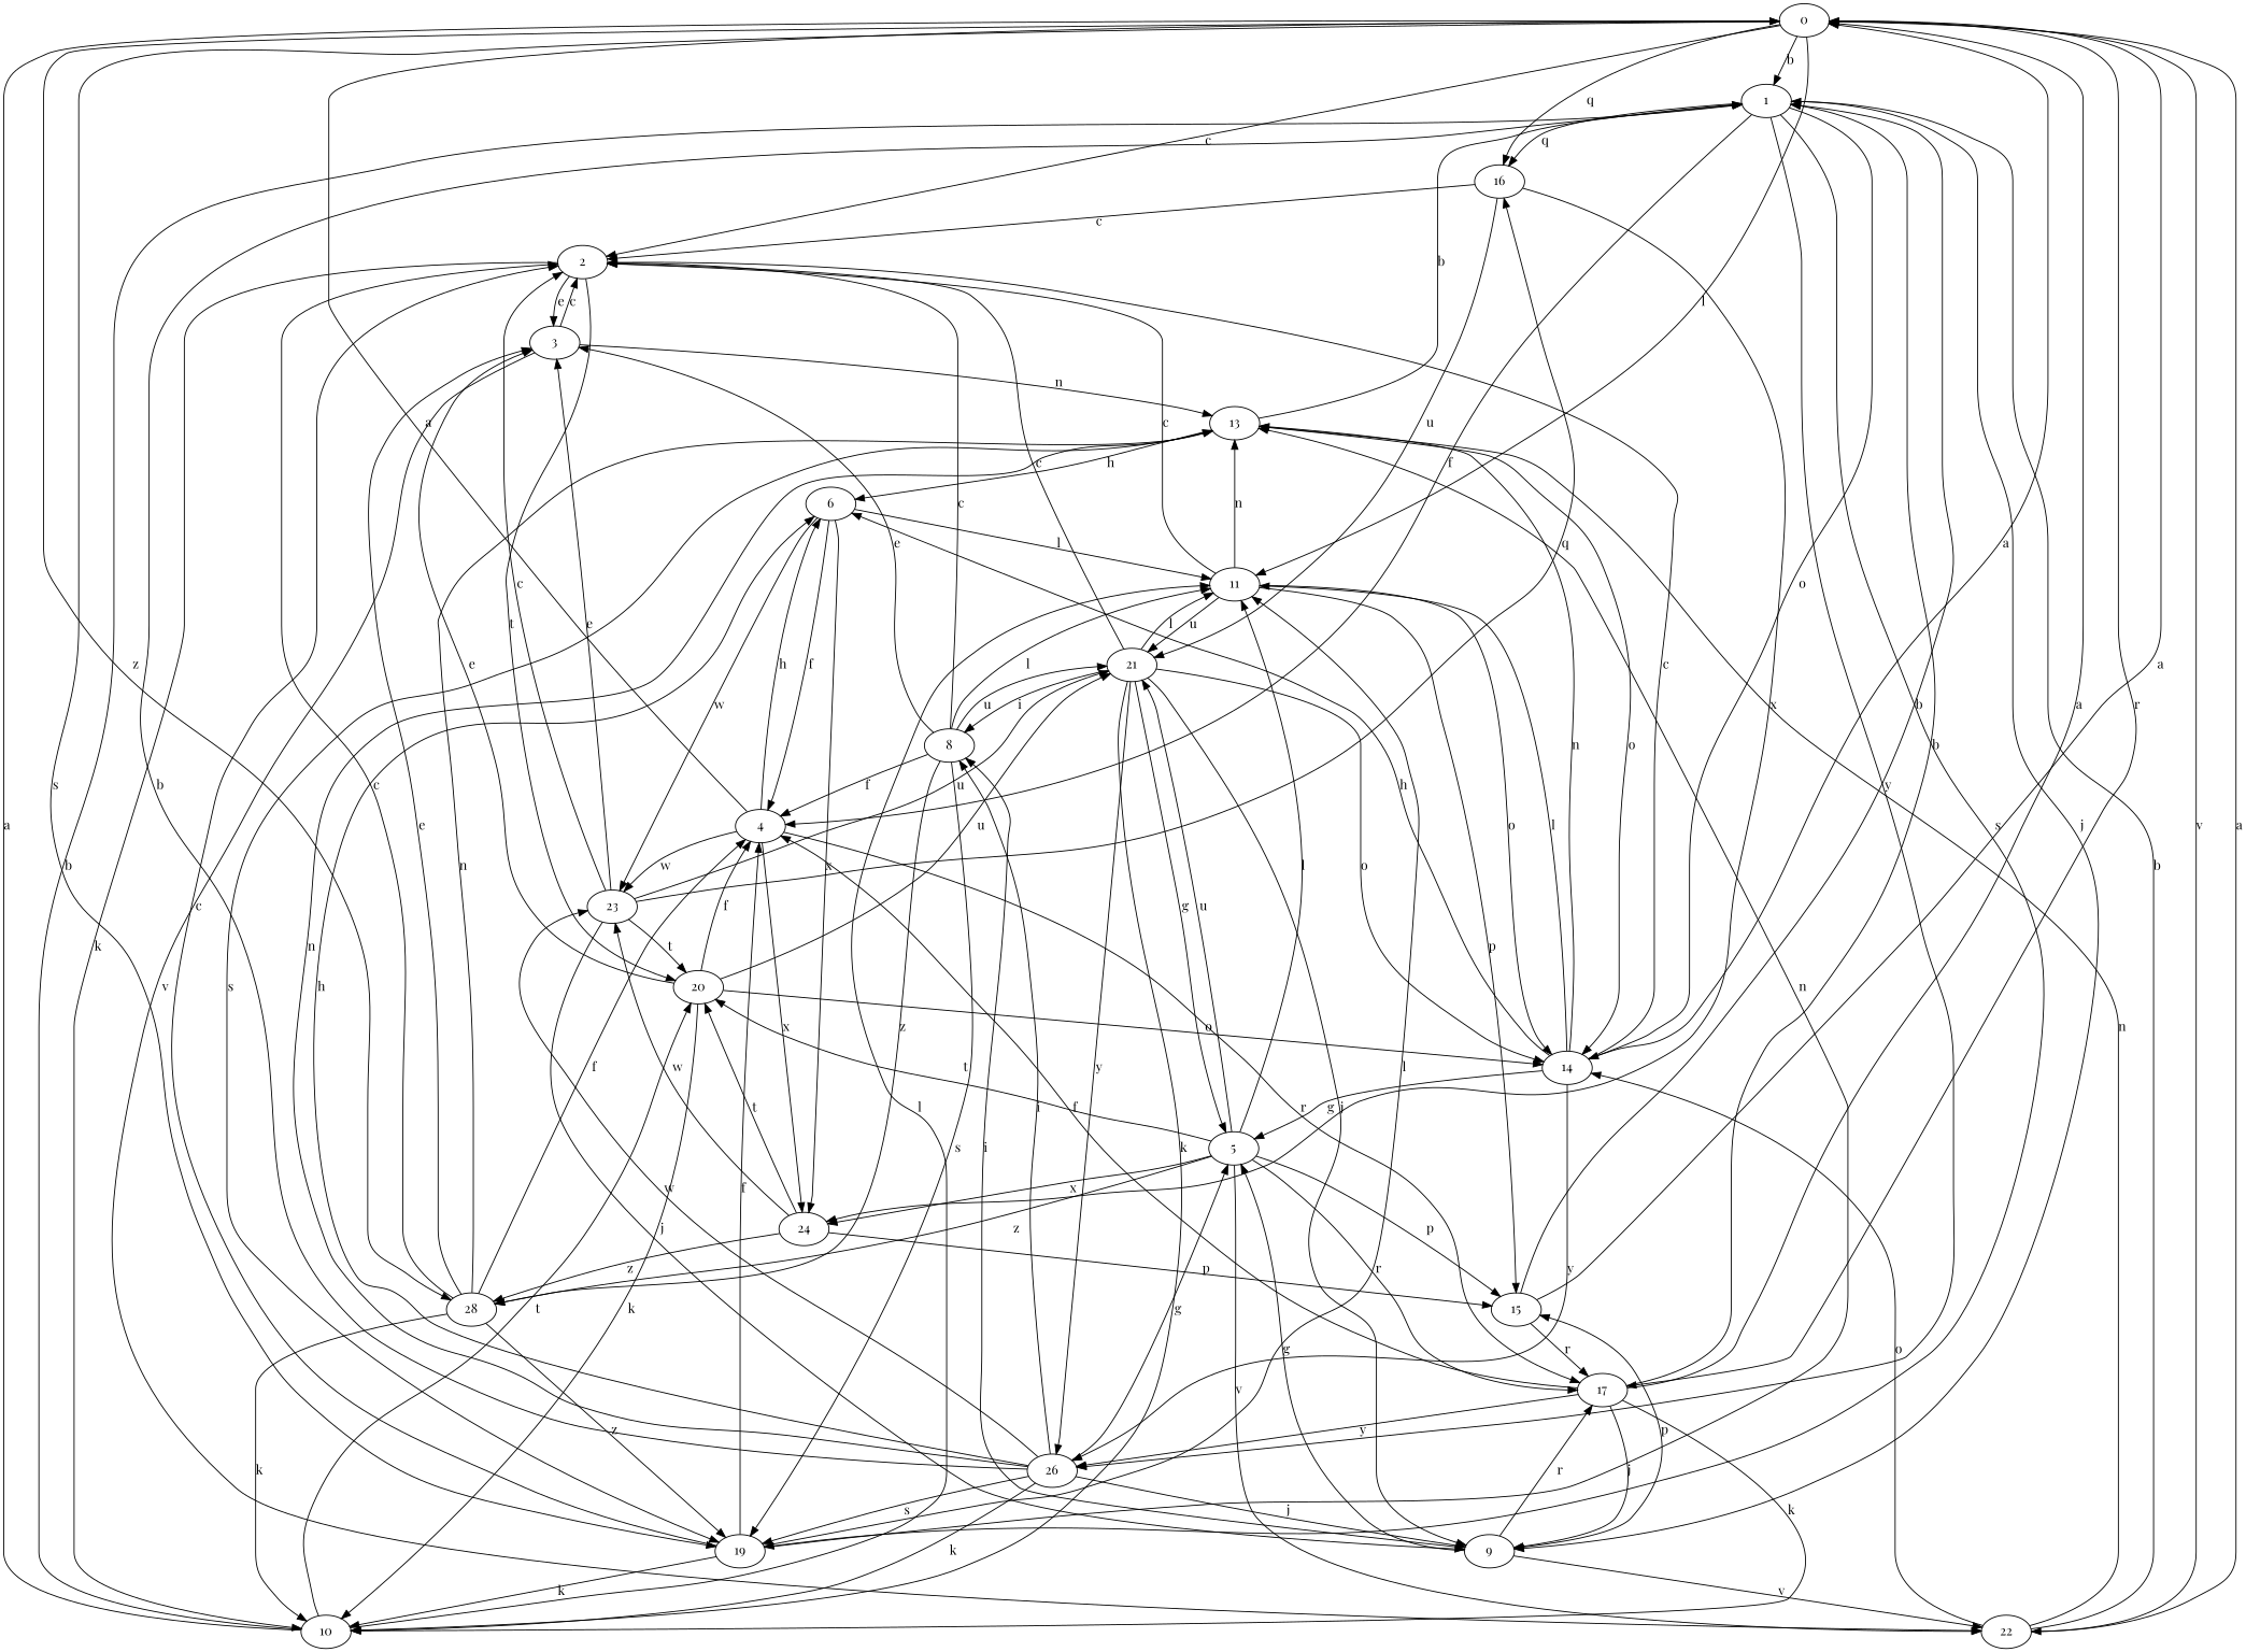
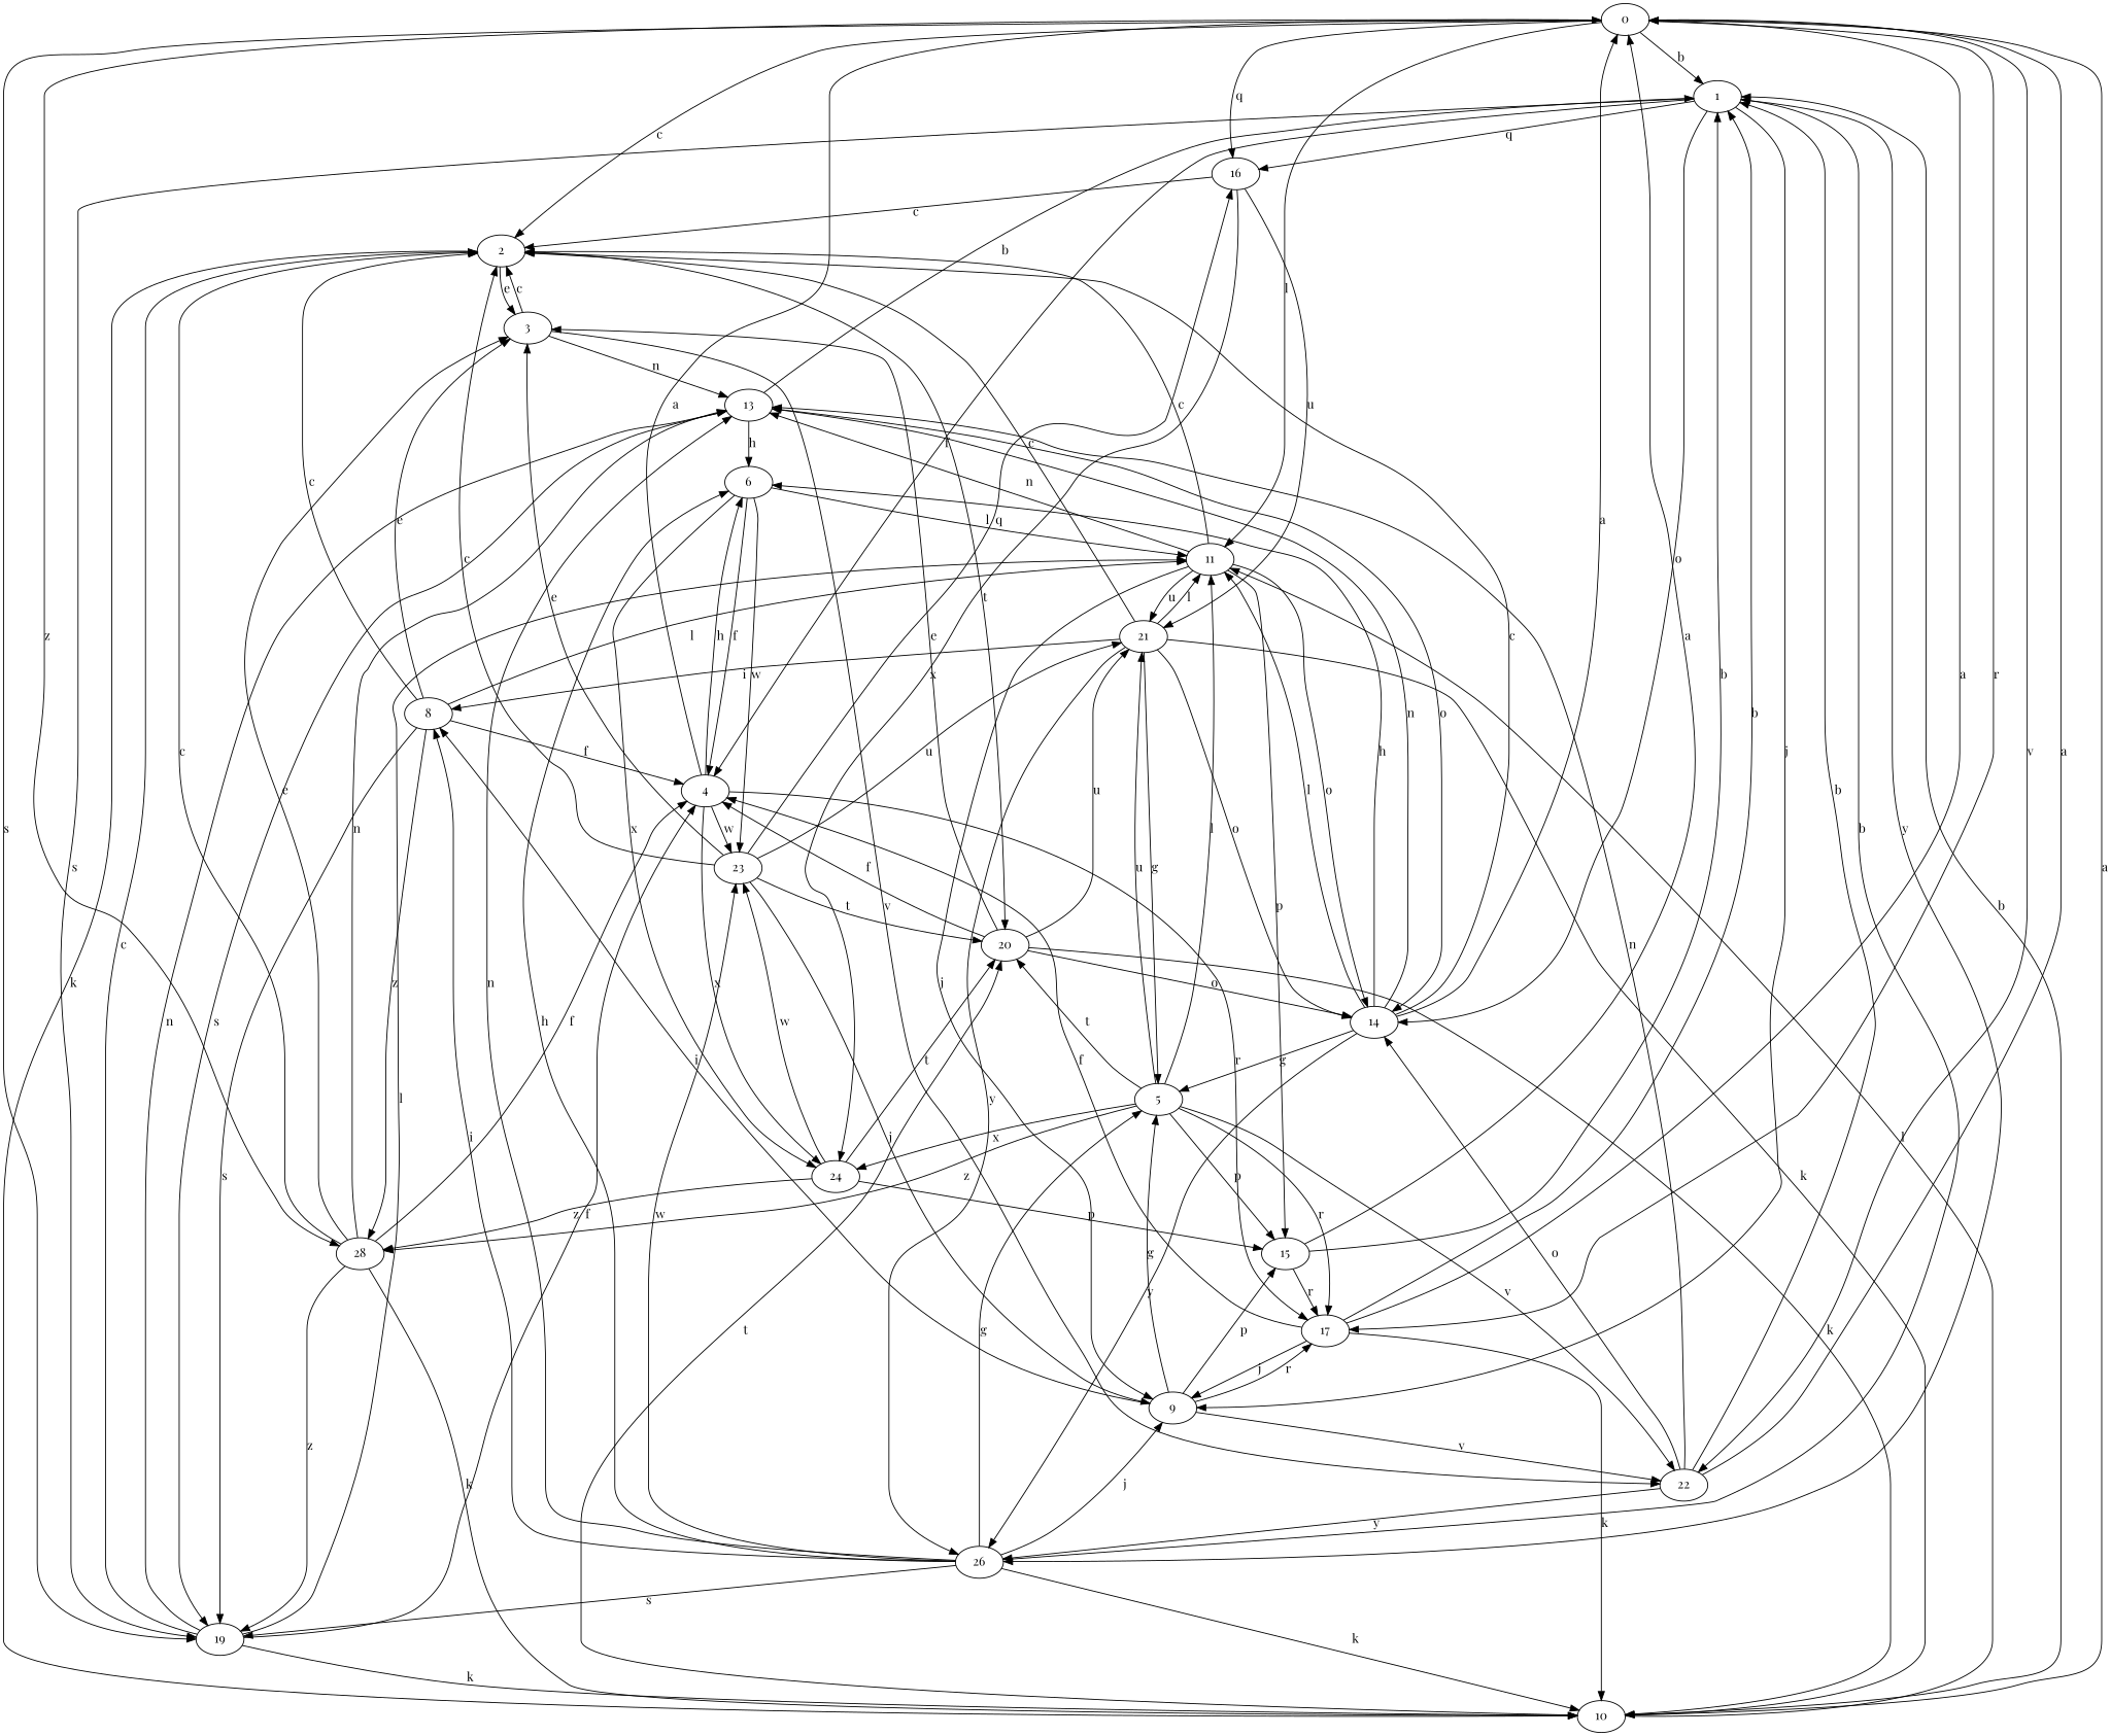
  strict digraph {
    fontname="Playfair Display"
    node [fontname="Playfair Display"]
    edge [fontname="Playfair Display"]
    0
    1
    2
    11
    16
    17
    19
    22
    28
    4
    9
    14
    26
    3
    10
    20
    13
    15
    21
    24
    6
    23
    5
    8
    0 -> 1 [label=b]
    0 -> 2 [label=c]
    0 -> 11 [label=l]
    0 -> 16 [label=q]
    0 -> 17 [label=r]
    0 -> 19 [label=s]
    0 -> 22 [label=v]
    0 -> 28 [label=z]
    1 -> 16 [label=q]
    1 -> 19 [label=s]
    1 -> 4 [label=f]
    1 -> 9 [label=j]
    1 -> 14 [label=o]
    1 -> 26 [label=y]
    2 -> 3 [label=e]
    2 -> 10 [label=k]
    2 -> 20 [label=t]
    11 -> 2 [label=c]
    11 -> 14 [label=o]
    11 -> 13 [label=n]
    11 -> 15 [label=p]
    11 -> 21 [label=u]
    16 -> 2 [label=c]
    16 -> 21 [label=u]
    16 -> 24 [label=x]
    17 -> 0 [label=a]
    17 -> 1 [label=b]
    17 -> 4 [label=f]
    17 -> 9 [label=j]
-   17 -> 26 [label=y]
+   22 -> 26 [label=y]
    17 -> 10 [label=k]
    19 -> 2 [label=c]
    19 -> 11 [label=l]
    19 -> 4 [label=f]
    19 -> 10 [label=k]
    19 -> 13 [label=n]
    22 -> 0 [label=a]
    22 -> 1 [label=b]
    22 -> 14 [label=o]
    22 -> 13 [label=n]
    28 -> 2 [label=c]
    28 -> 19 [label=z]
    28 -> 4 [label=f]
    28 -> 3 [label=e]
    28 -> 10 [label=k]
    28 -> 13 [label=n]
    4 -> 0 [label=a]
    4 -> 17 [label=r]
    4 -> 24 [label=x]
    4 -> 6 [label=h]
    4 -> 23 [label=w]
    9 -> 17 [label=r]
    9 -> 22 [label=v]
    9 -> 15 [label=p]
    9 -> 5 [label=g]
    9 -> 8 [label=i]
    14 -> 0 [label=a]
    14 -> 2 [label=c]
    14 -> 11 [label=l]
    14 -> 26 [label=y]
    14 -> 13 [label=n]
    14 -> 6 [label=h]
    14 -> 5 [label=g]
    26 -> 1 [label=b]
    26 -> 19 [label=s]
    26 -> 9 [label=j]
    26 -> 10 [label=k]
    26 -> 13 [label=n]
    26 -> 6 [label=h]
    26 -> 23 [label=w]
    26 -> 5 [label=g]
    26 -> 8 [label=i]
    3 -> 2 [label=c]
    3 -> 22 [label=v]
    3 -> 13 [label=n]
    10 -> 0 [label=a]
    10 -> 1 [label=b]
    10 -> 11 [label=l]
    10 -> 20 [label=t]
    20 -> 4 [label=f]
    20 -> 14 [label=o]
    20 -> 3 [label=e]
    20 -> 10 [label=k]
    20 -> 21 [label=u]
    13 -> 1 [label=b]
    13 -> 19 [label=s]
    13 -> 14 [label=o]
    13 -> 6 [label=h]
    15 -> 0 [label=a]
    15 -> 1 [label=b]
    15 -> 17 [label=r]
    21 -> 2 [label=c]
    21 -> 11 [label=l]
-   21 -> 9 [label=j]
+   11 -> 9 [label=j]
    21 -> 14 [label=o]
    21 -> 26 [label=y]
    21 -> 10 [label=k]
    21 -> 5 [label=g]
    21 -> 8 [label=i]
    24 -> 28 [label=z]
    24 -> 20 [label=t]
    24 -> 15 [label=p]
    24 -> 23 [label=w]
    6 -> 11 [label=l]
    6 -> 4 [label=f]
    6 -> 24 [label=x]
    6 -> 23 [label=w]
    23 -> 2 [label=c]
    23 -> 16 [label=q]
    23 -> 9 [label=j]
    23 -> 3 [label=e]
    23 -> 20 [label=t]
    23 -> 21 [label=u]
    5 -> 11 [label=l]
    5 -> 17 [label=r]
    5 -> 22 [label=v]
    5 -> 28 [label=z]
    5 -> 20 [label=t]
    5 -> 15 [label=p]
    5 -> 21 [label=u]
    5 -> 24 [label=x]
    8 -> 2 [label=c]
    8 -> 11 [label=l]
    8 -> 19 [label=s]
    8 -> 28 [label=z]
    8 -> 4 [label=f]
    8 -> 3 [label=e]
-   8 -> 21 [label=u]
  }
